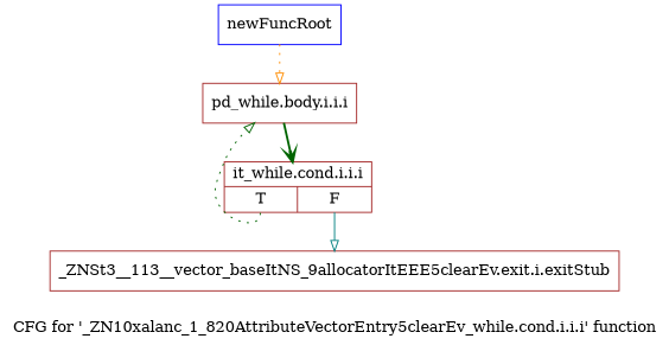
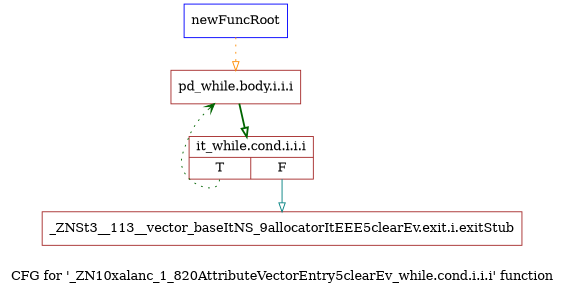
  digraph {
    label="CFG for '_ZN10xalanc_1_820AttributeVectorEntry5clearEv_while.cond.i.i.i' function"
    node [color=brown shape=record]
    edge [arrowhead=onormal color=darkgreen style=dotted]
    n1 [color=blue label="{newFuncRoot}"]
    n2 [label="{pd_while.body.i.i.i}"]
    n3 [label="{it_while.cond.i.i.i|{<s0>T|<s1>F}}"]
    n4 [label="{_ZNSt3__113__vector_baseItNS_9allocatorItEEE5clearEv.exit.i.exitStub}"]
    n1 -> n2 [color=darkorange]
-   n2 -> n3 [arrowhead=vee style=bold]
-   n3 -> n2 [tailport=s0]
+   n2 -> n3 [style=bold]
+   n3 -> n2 [arrowhead=vee tailport=s0]
    n3 -> n4 [color=teal style=solid tailport=s1]
  }
